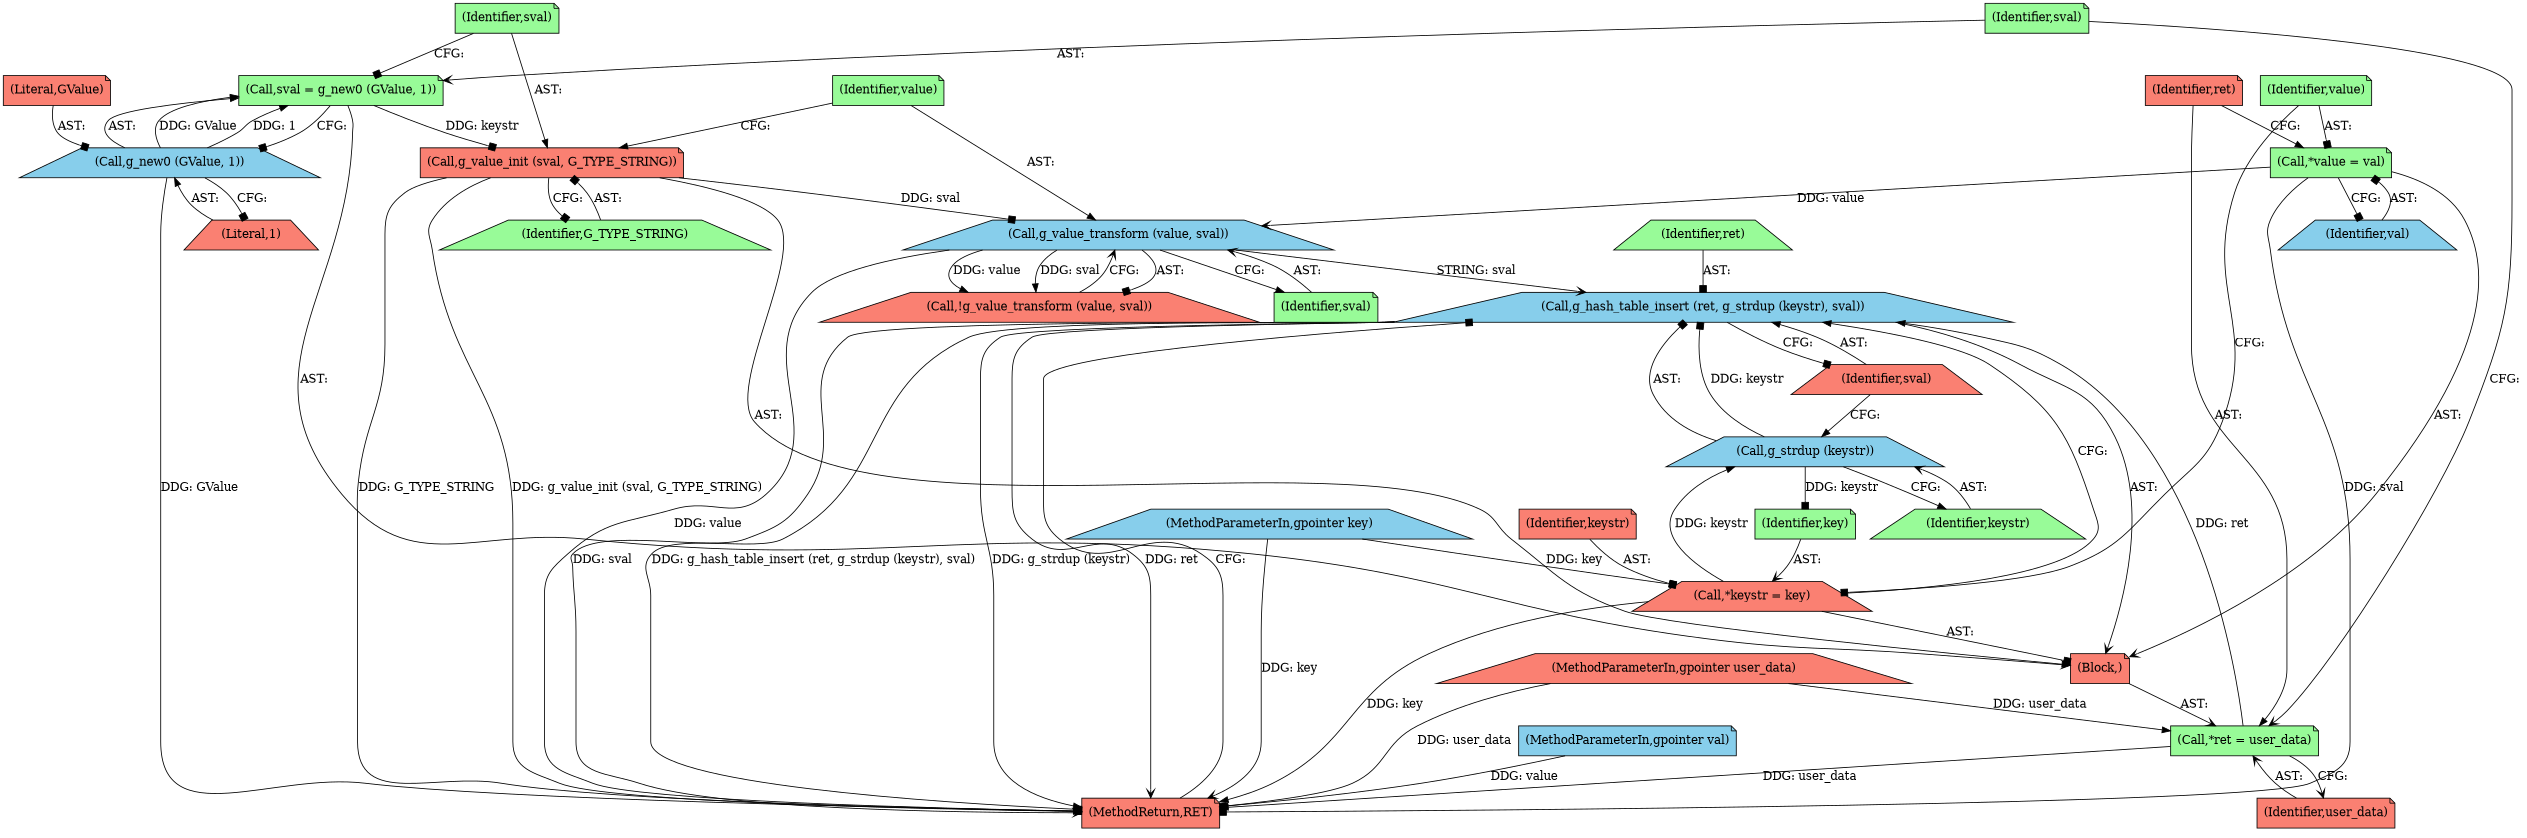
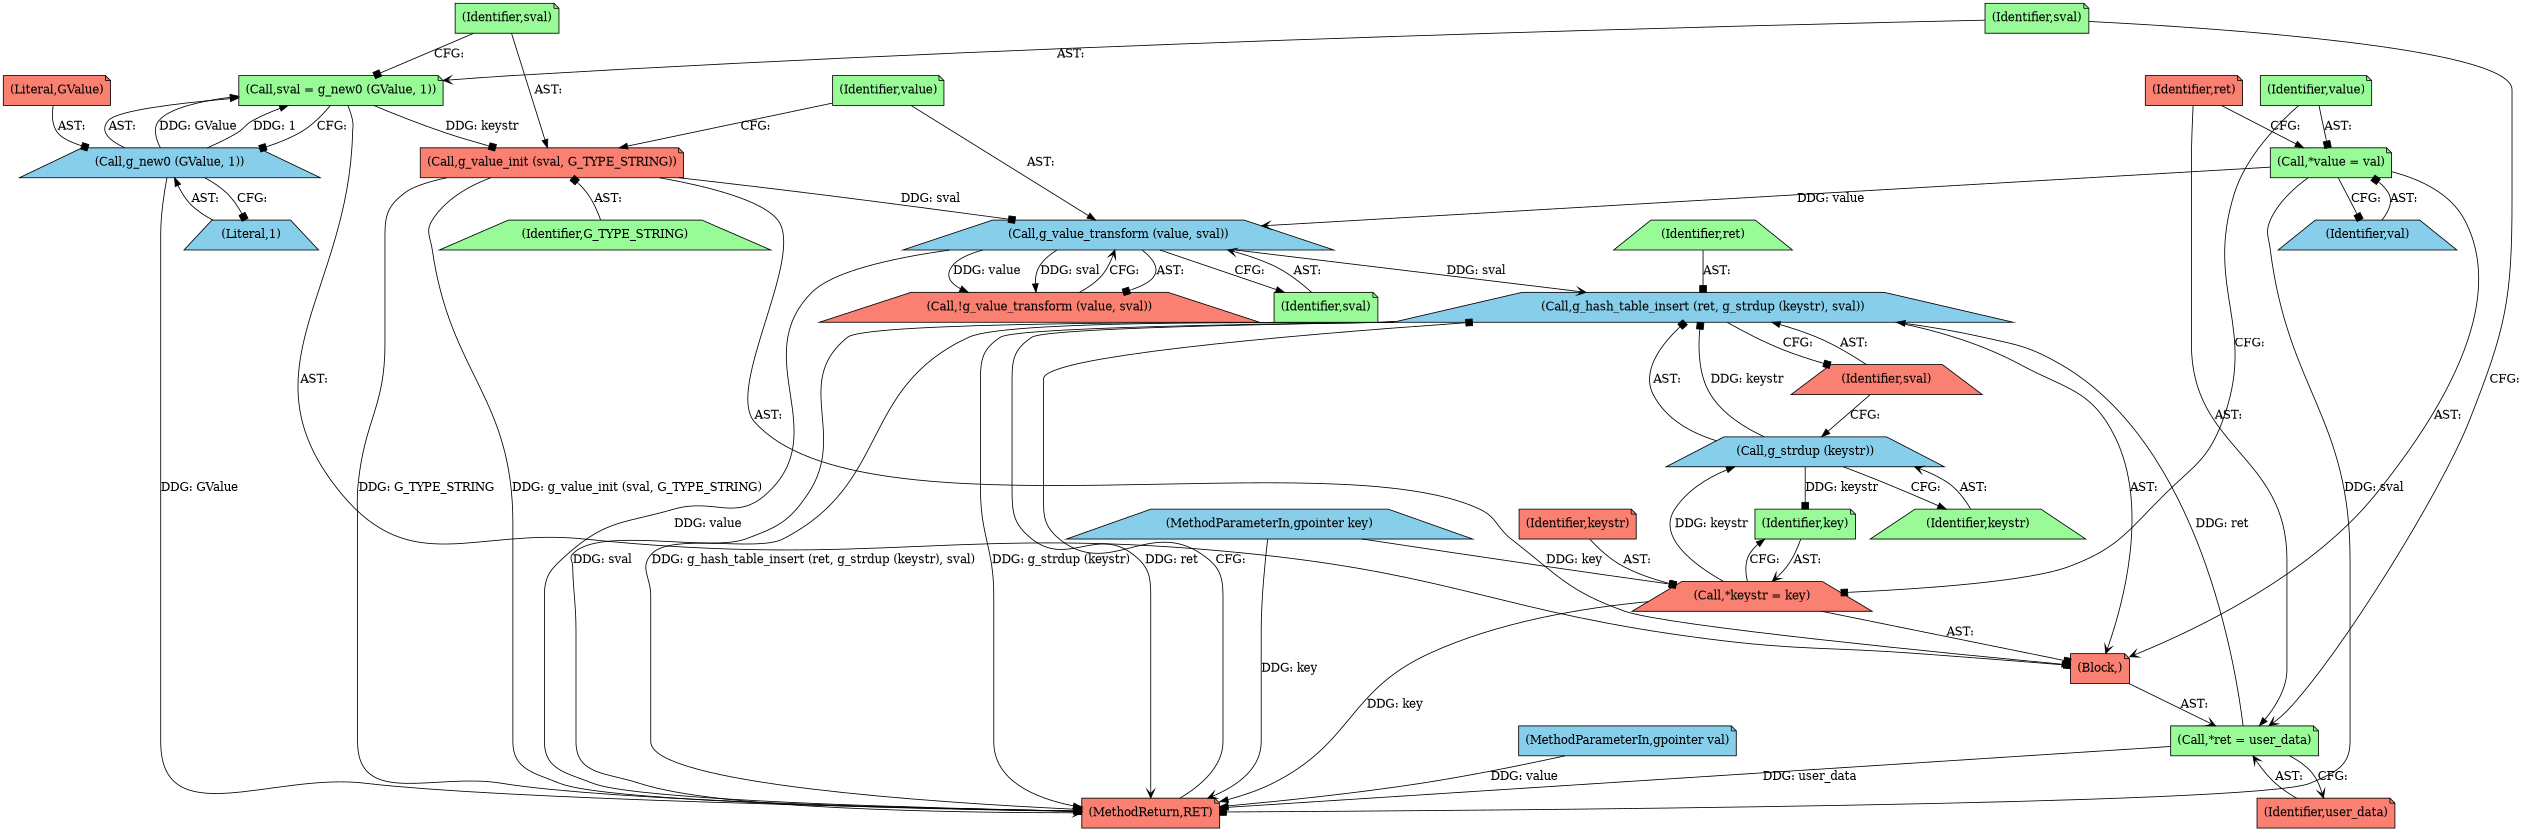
  digraph {
    node [fillcolor=palegreen shape=note style=filled]
    edge [arrowhead=box]
    n1 [fillcolor=skyblue label="(Call,g_hash_table_insert (ret, g_strdup (keystr), sval))" shape=trapezium]
    n2 [fillcolor=salmon label="(Identifier,sval)" shape=trapezium]
    n3 [fillcolor=salmon label="(MethodReturn,RET)"]
    n4 [fillcolor=salmon label="(Block,)"]
    n5 [fillcolor=skyblue label="(Call,g_strdup (keystr))" shape=trapezium]
    n6 [label="(Call,*ret = user_data)"]
    n7 [fillcolor=salmon label="(Identifier,user_data)"]
-   n8 [fillcolor=salmon label="(MethodParameterIn,gpointer user_data)" shape=trapezium]
    n9 [label="(Identifier,keystr)" shape=trapezium]
    n10 [label="(Identifier,key)"]
    n11 [fillcolor=salmon label="(Call,*keystr = key)" shape=trapezium]
    n12 [fillcolor=skyblue label="(MethodParameterIn,gpointer key)" shape=trapezium]
    n13 [fillcolor=skyblue label="(Call,g_value_transform (value, sval))" shape=trapezium]
    n14 [fillcolor=salmon label="(Call,!g_value_transform (value, sval))" shape=trapezium]
    n15 [label="(Identifier,sval)"]
    n16 [label="(Call,*value = val)"]
    n17 [fillcolor=skyblue label="(Identifier,val)" shape=trapezium]
    n18 [fillcolor=skyblue label="(MethodParameterIn,gpointer val)"]
    n19 [fillcolor=salmon label="(Call,g_value_init (sval, G_TYPE_STRING))"]
    n20 [label="(Identifier,G_TYPE_STRING)" shape=trapezium]
    n21 [label="(Call,sval = g_new0 (GValue, 1))"]
    n22 [fillcolor=skyblue label="(Call,g_new0 (GValue, 1))" shape=trapezium]
-   n23 [fillcolor=salmon label="(Literal,1)" shape=trapezium]
+   n23 [fillcolor=skyblue label="(Literal,1)" shape=trapezium]
    n24 [label="(Identifier,value)"]
    n25 [label="(Identifier,ret)" shape=trapezium]
    n26 [fillcolor=salmon label="(Identifier,ret)"]
    n27 [label="(Identifier,value)"]
    n28 [label="(Identifier,sval)"]
    n29 [label="(Identifier,sval)"]
    n30 [fillcolor=salmon label="(Identifier,keystr)"]
    n31 [fillcolor=salmon label="(Literal,GValue)"]
    n1 -> n2 [label="CFG: "]
    n1 -> n3 [arrowhead=vee label="DDG: sval"]
    n1 -> n3 [label="DDG: g_hash_table_insert (ret, g_strdup (keystr), sval)"]
    n1 -> n3 [arrowhead=normal label="DDG: g_strdup (keystr)"]
    n1 -> n3 [arrowhead=vee label="DDG: ret"]
    n1 -> n4 [arrowhead=vee label="AST: "]
    n2 -> n1 [arrowhead=normal label="AST: "]
    n2 -> n5 [arrowhead=normal label="CFG: "]
    n3 -> n1 [label="CFG: "]
    n4 -> n6 [arrowhead=vee label="AST: "]
    n5 -> n1 [label="AST: "]
    n5 -> n1 [label="DDG: keystr"]
    n5 -> n9 [arrowhead=normal label="CFG: "]
    n5 -> n10 [label="DDG: keystr"]
    n6 -> n1 [arrowhead=normal label="DDG: ret"]
    n6 -> n3 [arrowhead=normal label="DDG: user_data"]
    n6 -> n7 [arrowhead=vee label="CFG: "]
    n7 -> n6 [arrowhead=vee label="AST: "]
-   n8 -> n3 [label="DDG: user_data"]
-   n8 -> n6 [arrowhead=normal label="DDG: user_data"]
    n9 -> n5 [arrowhead=vee label="AST: "]
    n10 -> n11 [arrowhead=vee label="AST: "]
    n11 -> n3 [arrowhead=normal label="DDG: key"]
    n11 -> n4 [label="AST: "]
    n11 -> n5 [arrowhead=normal label="DDG: keystr"]
-   n11 -> n1 [arrowhead=normal label="CFG: "]
+   n11 -> n10 [arrowhead=normal label="CFG: "]
    n12 -> n3 [arrowhead=vee label="DDG: key"]
    n12 -> n11 [label="DDG: key"]
-   n13 -> n1 [arrowhead=vee label="STRING: sval"]
+   n13 -> n1 [arrowhead=vee label="DDG: sval"]
    n13 -> n3 [arrowhead=normal label="DDG: value"]
    n13 -> n14 [label="AST: "]
    n13 -> n14 [arrowhead=normal label="DDG: value"]
    n13 -> n14 [arrowhead=normal label="DDG: sval"]
    n13 -> n15 [arrowhead=normal label="CFG: "]
    n14 -> n13 [arrowhead=vee label="CFG: "]
    n15 -> n13 [arrowhead=vee label="AST: "]
    n16 -> n3 [label="DDG: sval"]
    n16 -> n4 [arrowhead=vee label="AST: "]
    n16 -> n13 [arrowhead=vee label="DDG: value"]
    n16 -> n17 [label="CFG: "]
    n17 -> n16 [label="AST: "]
    n18 -> n3 [arrowhead=normal label="DDG: value"]
    n19 -> n3 [label="DDG: G_TYPE_STRING"]
    n19 -> n3 [arrowhead=normal label="DDG: g_value_init (sval, G_TYPE_STRING)"]
    n19 -> n4 [arrowhead=normal label="AST: "]
    n19 -> n13 [label="DDG: sval"]
-   n19 -> n20 [label="CFG: "]
    n20 -> n19 [label="AST: "]
-   n21 -> n4 [arrowhead=vee label="AST: "]
+   n21 -> n4 [label="AST: "]
    n21 -> n19 [label="DDG: keystr"]
    n21 -> n22 [label="CFG: "]
    n22 -> n3 [label="DDG: GValue"]
    n22 -> n21 [arrowhead=normal label="AST: "]
    n22 -> n21 [arrowhead=normal label="DDG: GValue"]
    n22 -> n21 [arrowhead=normal label="DDG: 1"]
    n22 -> n23 [label="CFG: "]
    n23 -> n22 [arrowhead=normal label="AST: "]
    n24 -> n11 [label="CFG: "]
    n24 -> n16 [label="AST: "]
    n25 -> n1 [label="AST: "]
    n26 -> n6 [arrowhead=normal label="AST: "]
    n26 -> n16 [arrowhead=normal label="CFG: "]
    n27 -> n13 [arrowhead=normal label="AST: "]
    n27 -> n19 [arrowhead=normal label="CFG: "]
    n28 -> n6 [arrowhead=vee label="CFG: "]
    n28 -> n21 [arrowhead=vee label="AST: "]
    n29 -> n19 [arrowhead=normal label="AST: "]
    n29 -> n21 [label="CFG: "]
    n30 -> n11 [label="AST: "]
    n31 -> n22 [label="AST: "]
  }
